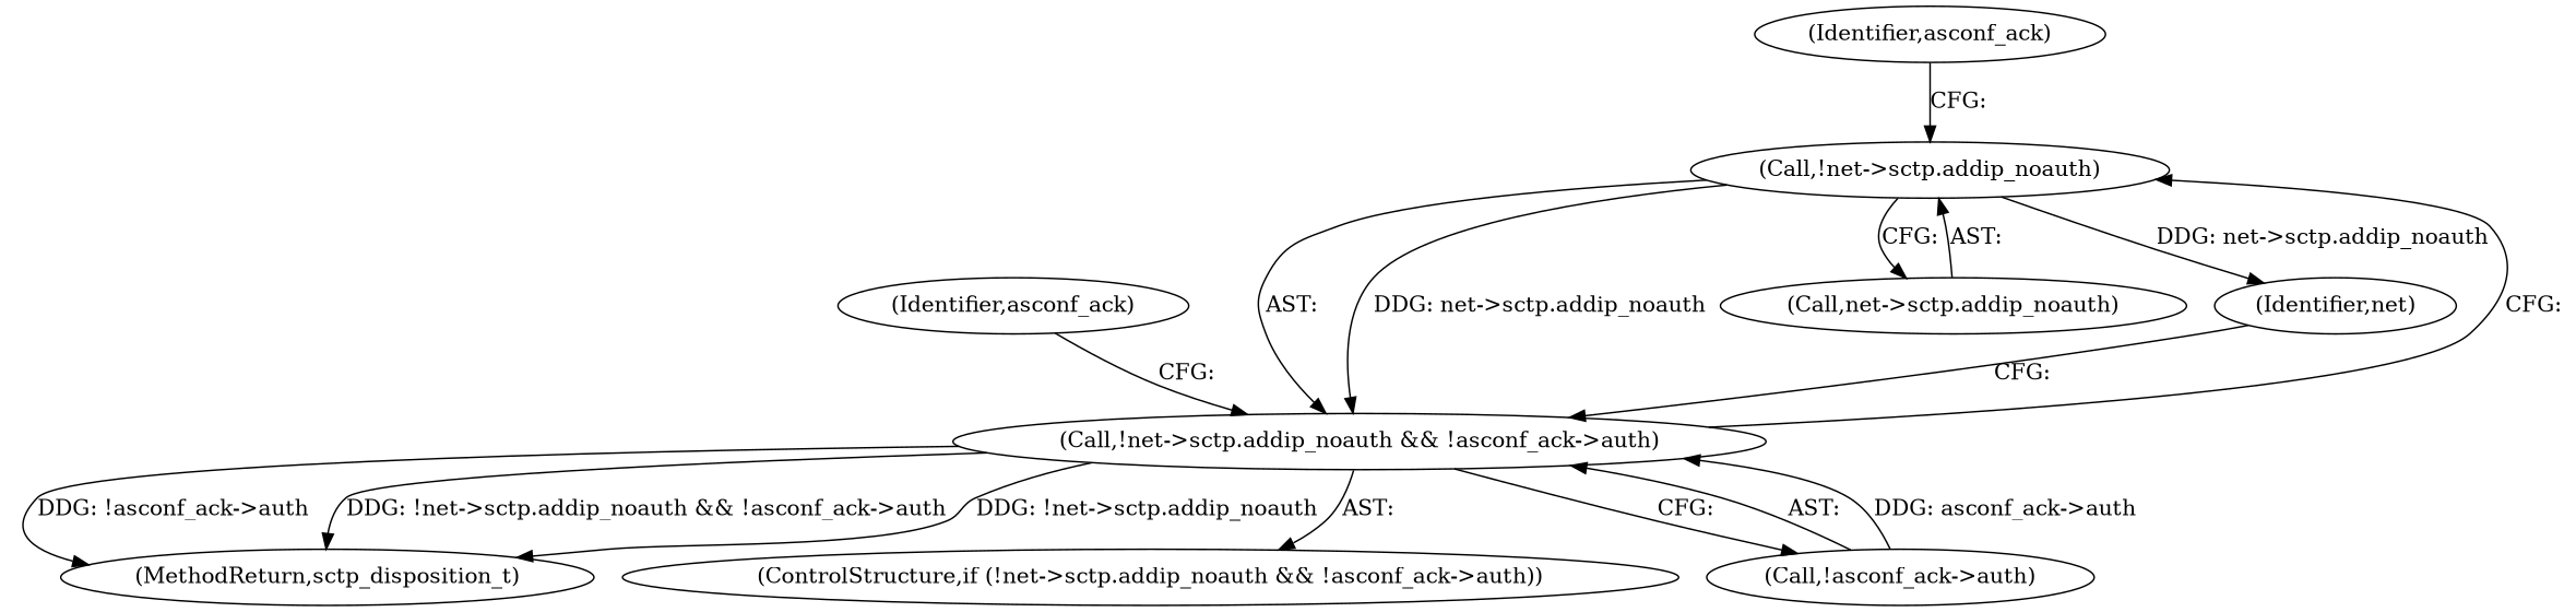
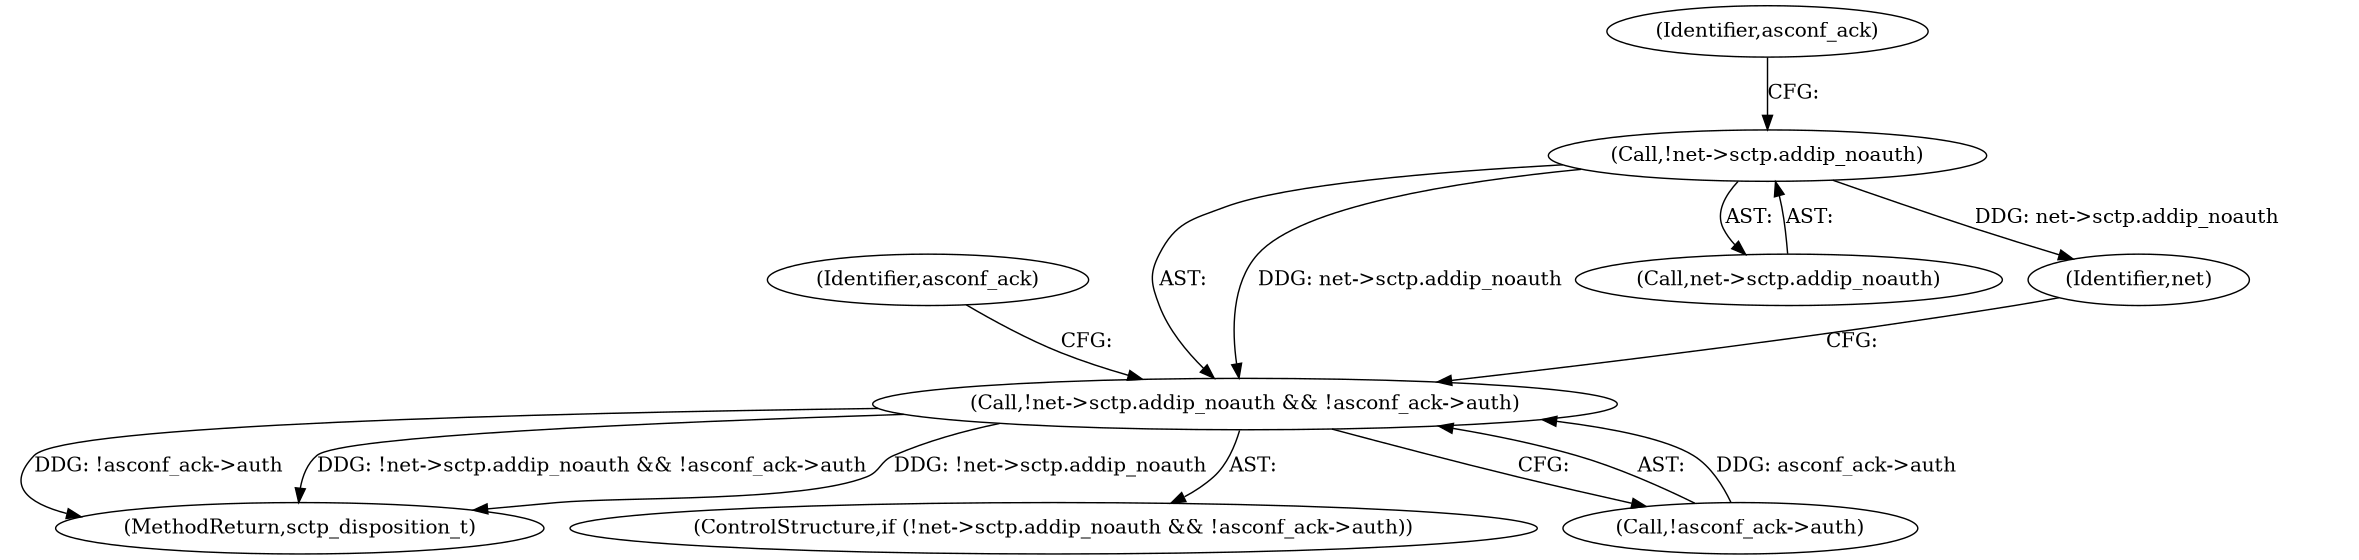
  digraph {
    n1 [label="(Call,!net->sctp.addip_noauth)"]
    n2 [label="(Call,!net->sctp.addip_noauth && !asconf_ack->auth)"]
    n3 [label="(Call,net->sctp.addip_noauth)"]
    n4 [label="(Identifier,net)"]
    n5 [label="(MethodReturn,sctp_disposition_t)"]
    n6 [label="(ControlStructure,if (!net->sctp.addip_noauth && !asconf_ack->auth))"]
    n7 [label="(Call,!asconf_ack->auth)"]
    n8 [label="(Identifier,asconf_ack)"]
    n9 [label="(Identifier,asconf_ack)"]
    n1 -> n2 [label="AST: "]
    n1 -> n2 [label="DDG: net->sctp.addip_noauth"]
-   n1 -> n3 [label="CFG: "]
+   n1 -> n3 [label="AST: "]
    n1 -> n4 [label="DDG: net->sctp.addip_noauth"]
-   n2 -> n1 [label="CFG: "]
    n2 -> n5 [label="DDG: !asconf_ack->auth"]
    n2 -> n5 [label="DDG: !net->sctp.addip_noauth && !asconf_ack->auth"]
    n2 -> n5 [label="DDG: !net->sctp.addip_noauth"]
    n2 -> n6 [label="AST: "]
    n2 -> n7 [label="CFG: "]
    n3 -> n1 [label="AST: "]
    n4 -> n2 [label="CFG: "]
    n7 -> n2 [label="AST: "]
    n7 -> n2 [label="DDG: asconf_ack->auth"]
    n8 -> n2 [label="CFG: "]
    n9 -> n1 [label="CFG: "]
  }
